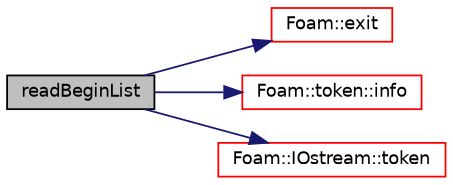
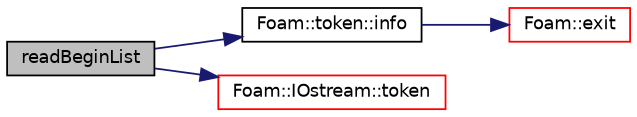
  digraph {
    rankdir=LR
    node [color=black fontname=Helvetica fontsize=10 shape=record]
    edge [color=midnightblue fontname=Helvetica fontsize=10 labelfontname=Helvetica labelfontsize=10 style=solid]
    n1 [fillcolor=grey75 fontcolor=black height=0.2 label=readBeginList style=filled width=0.4]
    n2 [color=red height=0.2 label="Foam::exit" width=0.4]
-   n3 [color=red height=0.2 label="Foam::token::info" width=0.4]
+   n3 [height=0.2 label="Foam::token::info" width=0.4]
    n4 [color=red height=0.2 label="Foam::IOstream::token" width=0.4]
-   n1 -> n2
+   n3 -> n2
    n1 -> n3
    n1 -> n4
  }
